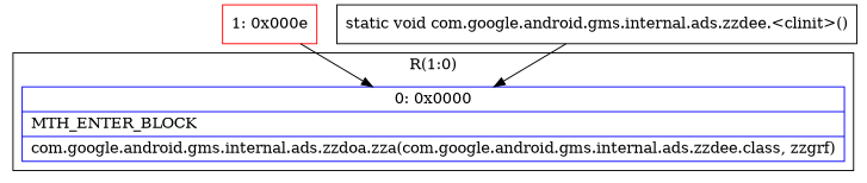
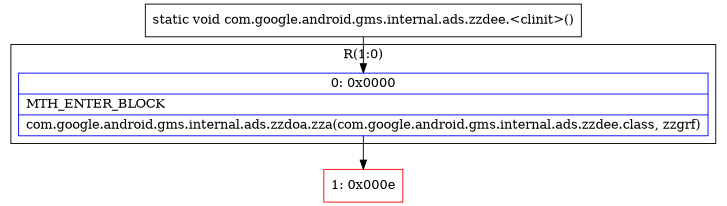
  digraph {
    node [shape=record]
    n1 [color=blue label="{0\:\ 0x0000|MTH_ENTER_BLOCK\l|com.google.android.gms.internal.ads.zzdoa.zza(com.google.android.gms.internal.ads.zzdee.class, zzgrf)\l}"]
    n2 [color=red label="{1\:\ 0x000e}"]
    n3 [label="{static void com.google.android.gms.internal.ads.zzdee.\<clinit\>() }"]
    subgraph cluster_1 {
      label="R(1:0)"
      n1
    }
-   n2 -> n1
+   n1 -> n2
    n3 -> n1
  }
